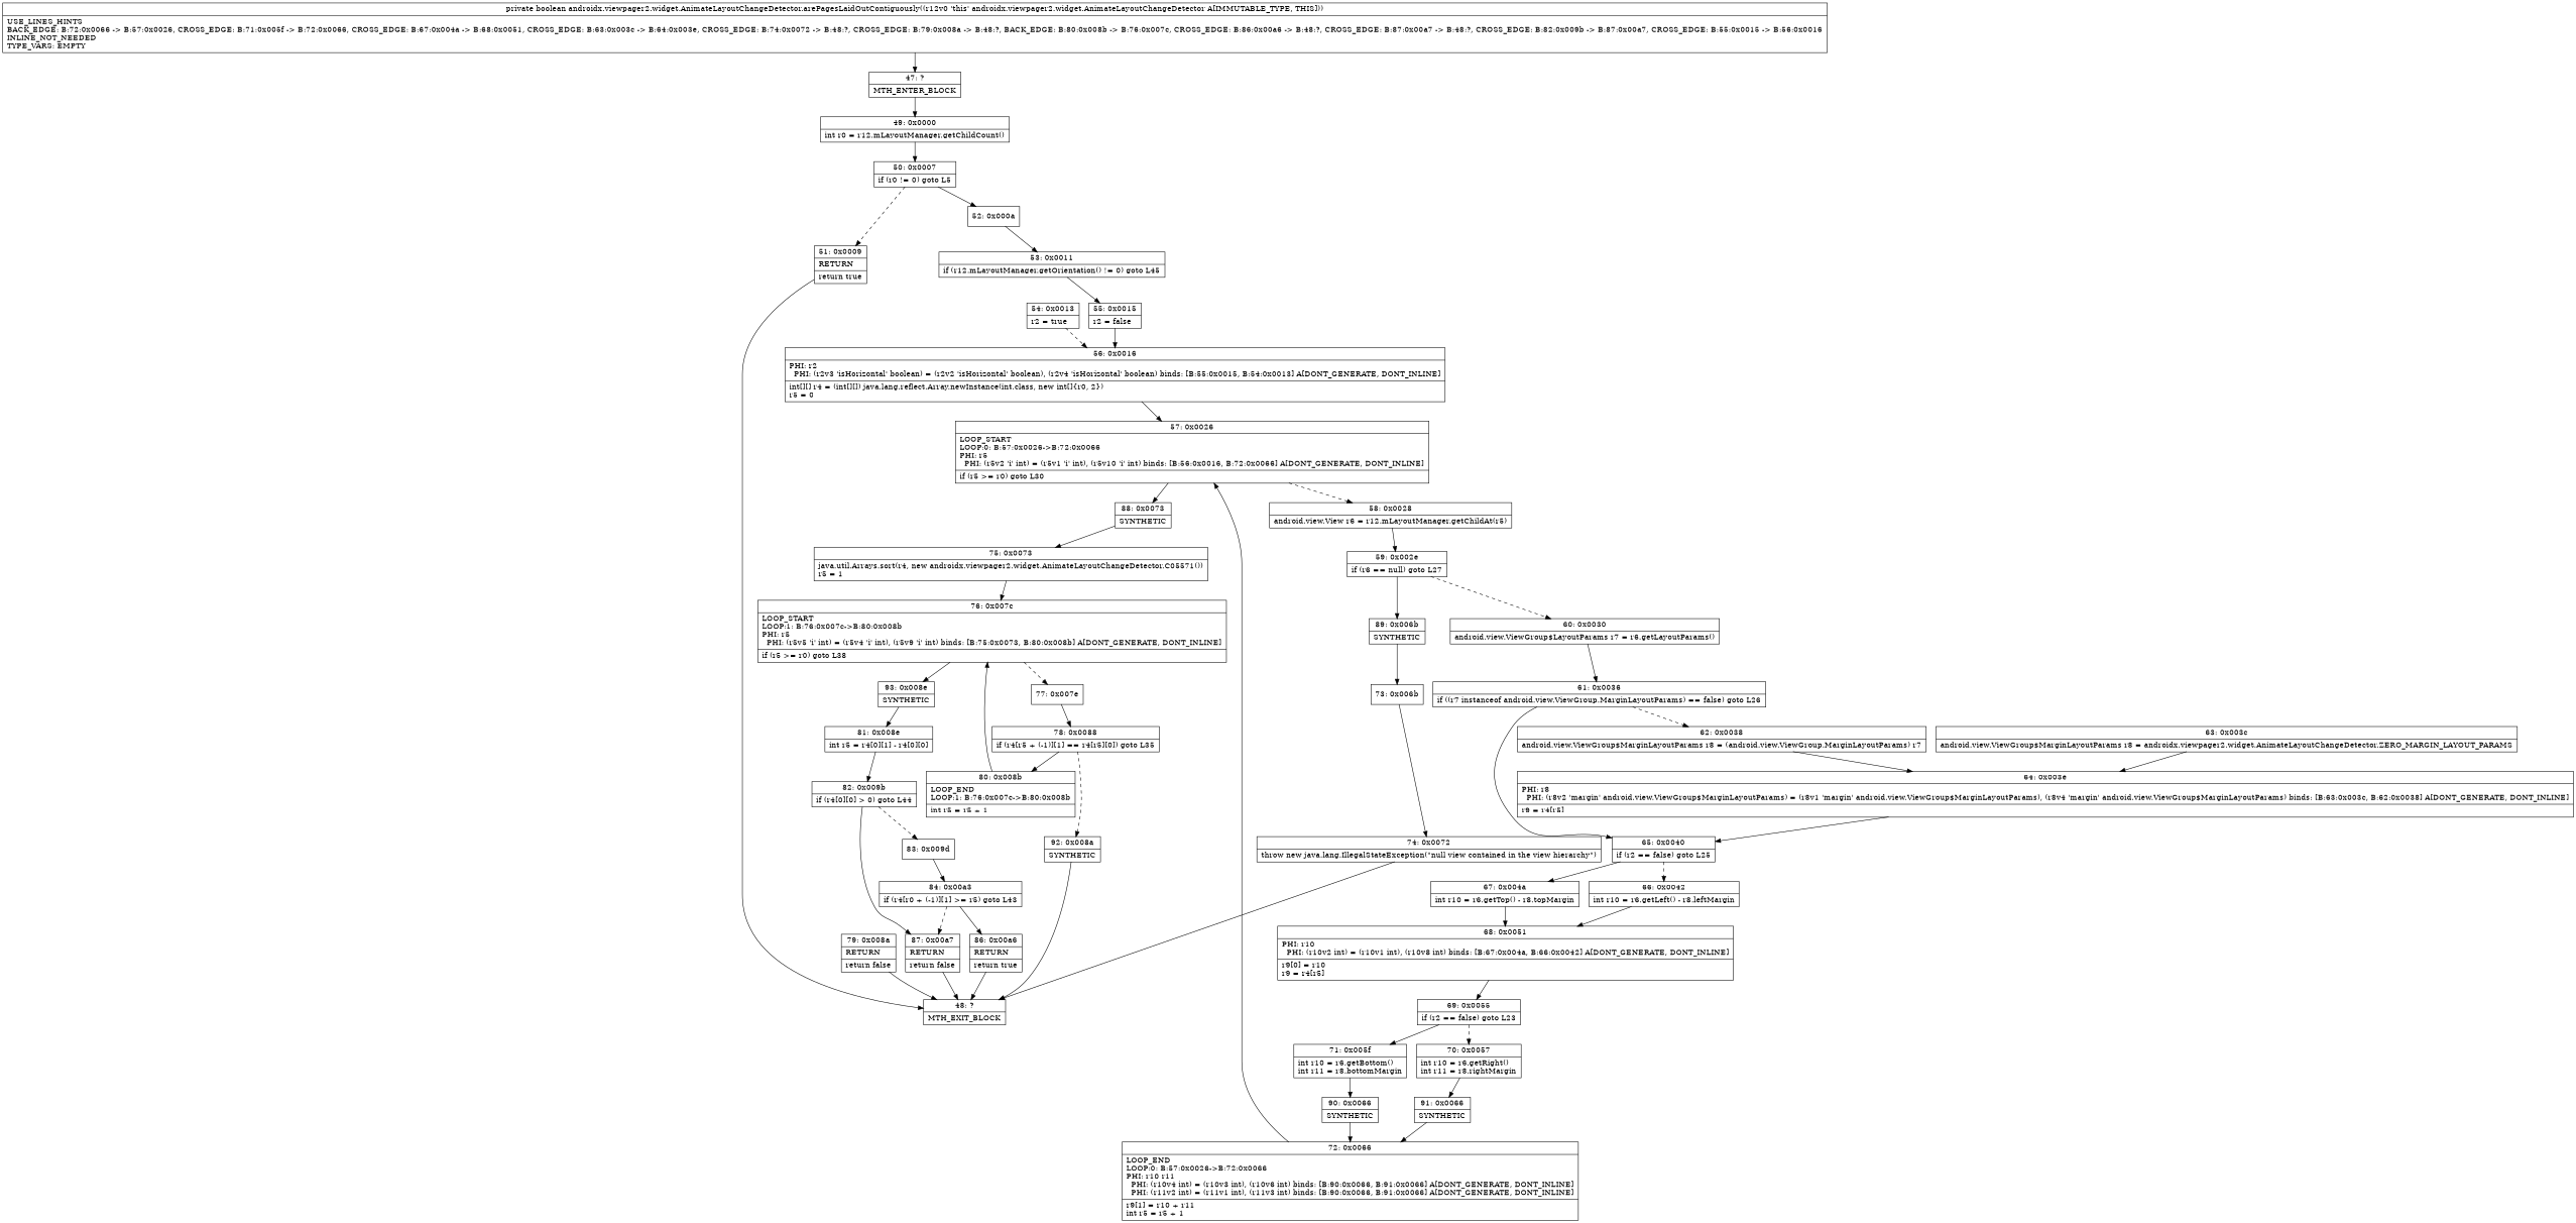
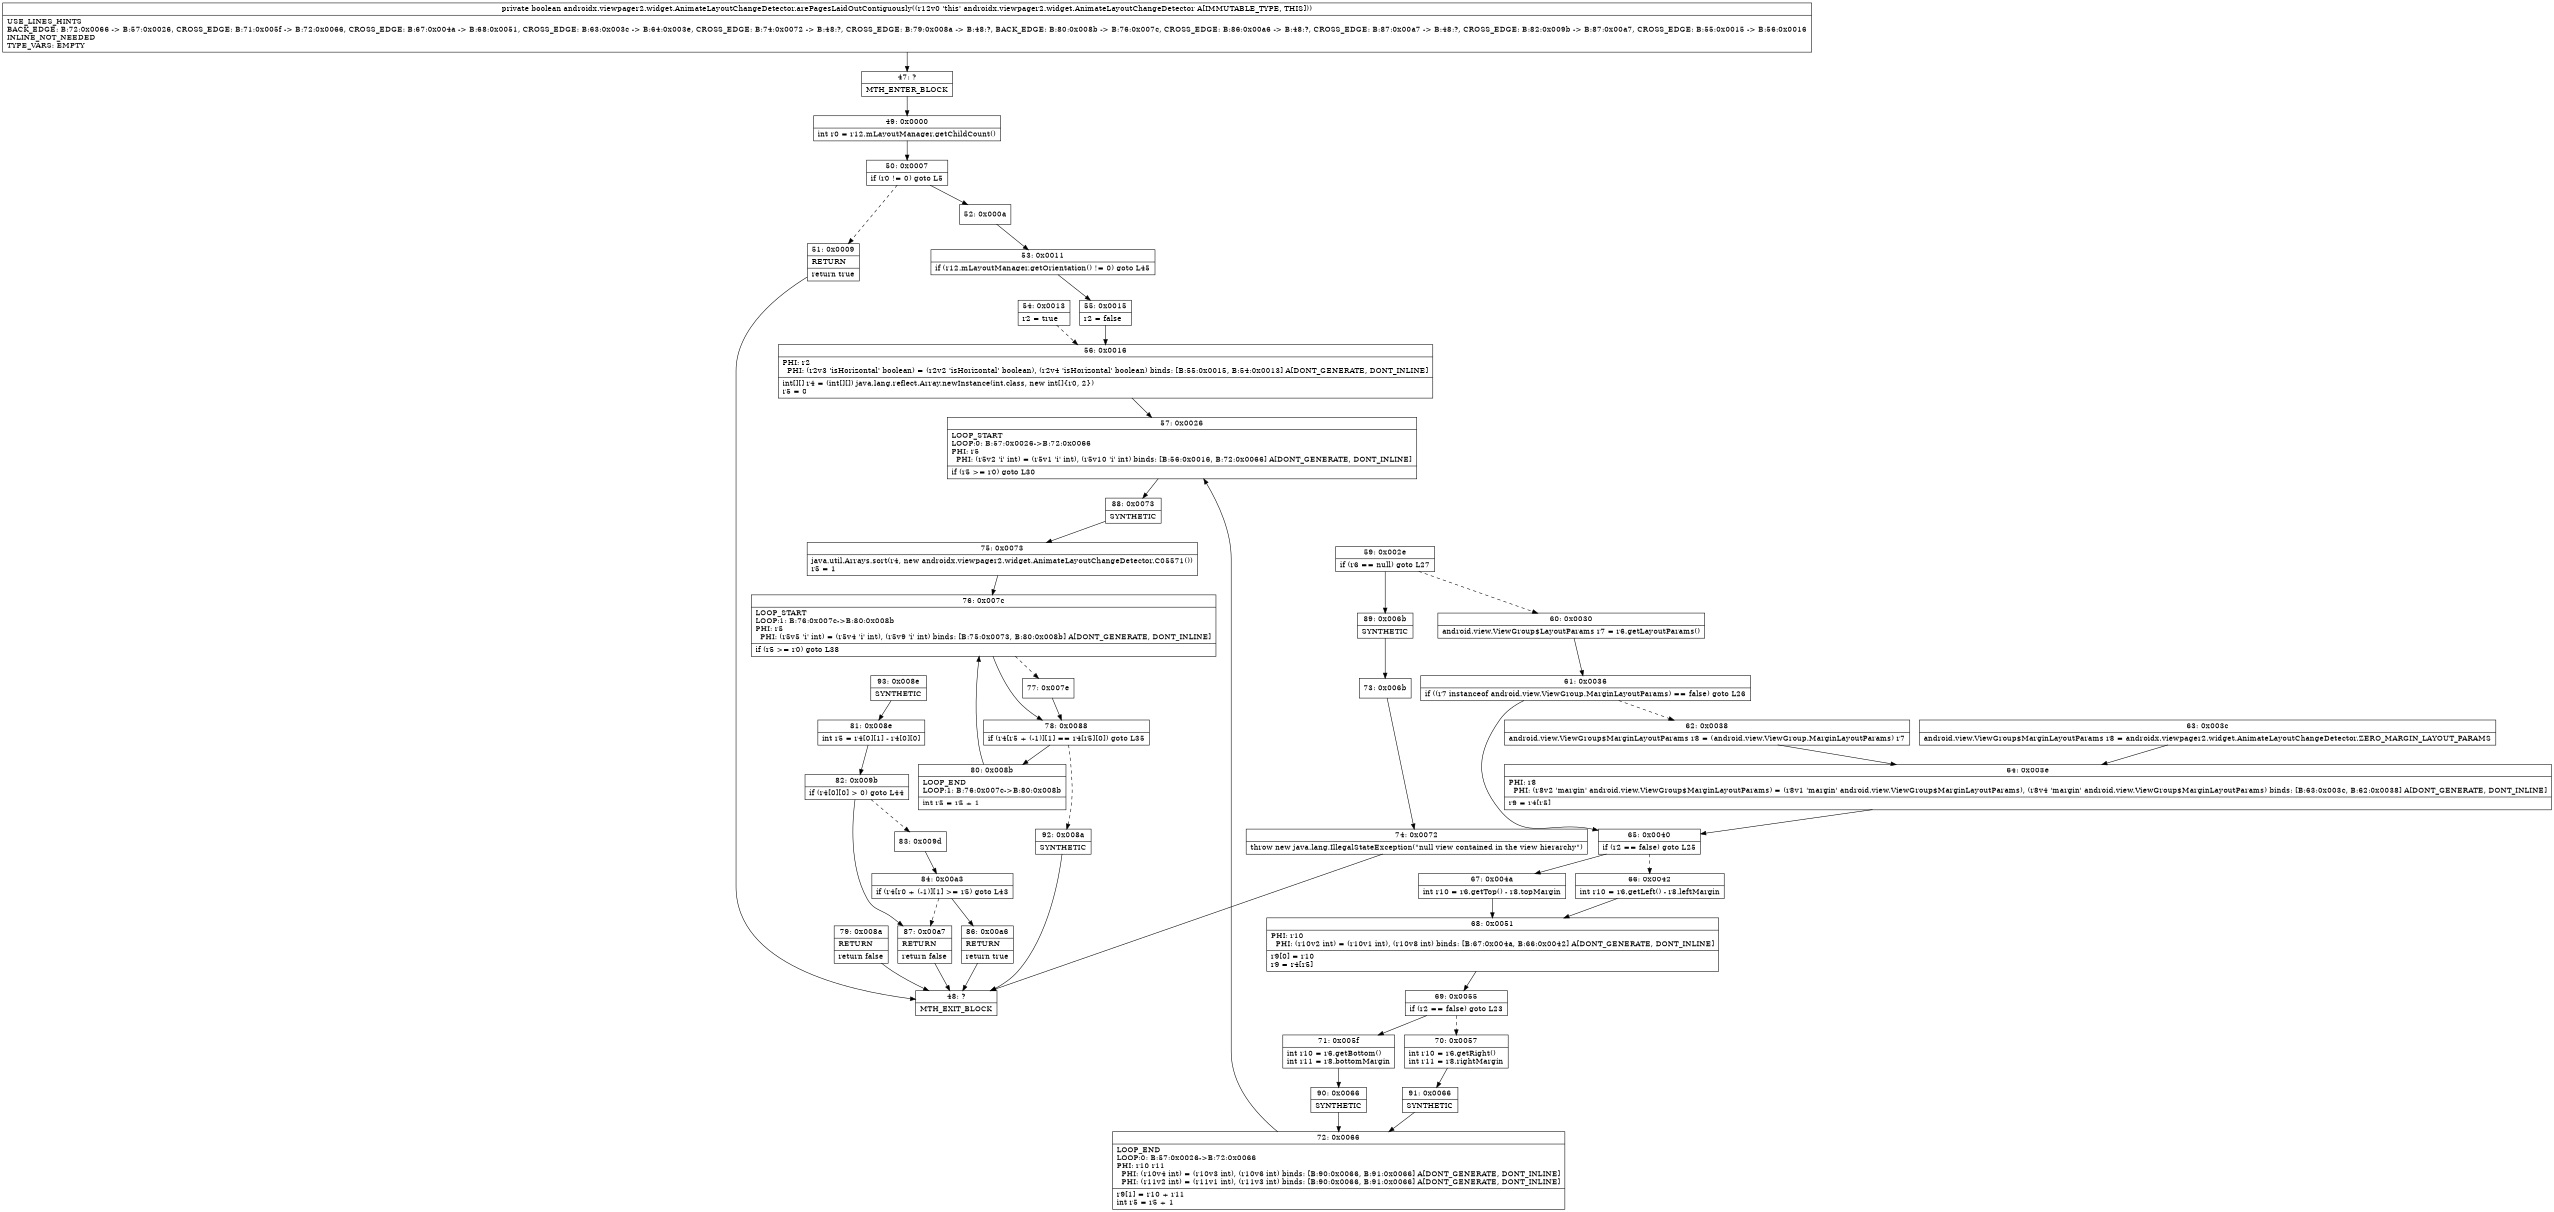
  digraph {
    node [shape=record]
    n1 [label="{47\:\ ?|MTH_ENTER_BLOCK\l}"]
    n2 [label="{49\:\ 0x0000|int r0 = r12.mLayoutManager.getChildCount()\l}"]
    n3 [label="{50\:\ 0x0007|if (r0 != 0) goto L5\l}"]
    n4 [label="{51\:\ 0x0009|RETURN\l|return true\l}"]
    n5 [label="{52\:\ 0x000a}"]
    n6 [label="{48\:\ ?|MTH_EXIT_BLOCK\l}"]
    n7 [label="{53\:\ 0x0011|if (r12.mLayoutManager.getOrientation() != 0) goto L45\l}"]
    n8 [label="{55\:\ 0x0015|r2 = false\l}"]
    n9 [label="{54\:\ 0x0013|r2 = true\l}"]
    n10 [label="{56\:\ 0x0016|PHI: r2 \l  PHI: (r2v3 'isHorizontal' boolean) = (r2v2 'isHorizontal' boolean), (r2v4 'isHorizontal' boolean) binds: [B:55:0x0015, B:54:0x0013] A[DONT_GENERATE, DONT_INLINE]\l|int[][] r4 = (int[][]) java.lang.reflect.Array.newInstance(int.class, new int[]\{r0, 2\})\lr5 = 0\l}"]
    n11 [label="{57\:\ 0x0026|LOOP_START\lLOOP:0: B:57:0x0026\-\>B:72:0x0066\lPHI: r5 \l  PHI: (r5v2 'i' int) = (r5v1 'i' int), (r5v10 'i' int) binds: [B:56:0x0016, B:72:0x0066] A[DONT_GENERATE, DONT_INLINE]\l|if (r5 \>= r0) goto L30\l}"]
-   n12 [label="{58\:\ 0x0028|android.view.View r6 = r12.mLayoutManager.getChildAt(r5)\l}"]
    n13 [label="{88\:\ 0x0073|SYNTHETIC\l}"]
    n14 [label="{59\:\ 0x002e|if (r6 == null) goto L27\l}"]
    n15 [label="{75\:\ 0x0073|java.util.Arrays.sort(r4, new androidx.viewpager2.widget.AnimateLayoutChangeDetector.C05571())\lr5 = 1\l}"]
    n16 [label="{60\:\ 0x0030|android.view.ViewGroup$LayoutParams r7 = r6.getLayoutParams()\l}"]
    n17 [label="{89\:\ 0x006b|SYNTHETIC\l}"]
    n18 [label="{61\:\ 0x0036|if ((r7 instanceof android.view.ViewGroup.MarginLayoutParams) == false) goto L26\l}"]
    n19 [label="{73\:\ 0x006b}"]
    n20 [label="{62\:\ 0x0038|android.view.ViewGroup$MarginLayoutParams r8 = (android.view.ViewGroup.MarginLayoutParams) r7\l}"]
    n21 [label="{65\:\ 0x0040|if (r2 == false) goto L25\l}"]
    n22 [label="{64\:\ 0x003e|PHI: r8 \l  PHI: (r8v2 'margin' android.view.ViewGroup$MarginLayoutParams) = (r8v1 'margin' android.view.ViewGroup$MarginLayoutParams), (r8v4 'margin' android.view.ViewGroup$MarginLayoutParams) binds: [B:63:0x003c, B:62:0x0038] A[DONT_GENERATE, DONT_INLINE]\l|r9 = r4[r5]\l}"]
    n23 [label="{63\:\ 0x003c|android.view.ViewGroup$MarginLayoutParams r8 = androidx.viewpager2.widget.AnimateLayoutChangeDetector.ZERO_MARGIN_LAYOUT_PARAMS\l}"]
    n24 [label="{66\:\ 0x0042|int r10 = r6.getLeft() \- r8.leftMargin\l}"]
    n25 [label="{67\:\ 0x004a|int r10 = r6.getTop() \- r8.topMargin\l}"]
    n26 [label="{68\:\ 0x0051|PHI: r10 \l  PHI: (r10v2 int) = (r10v1 int), (r10v8 int) binds: [B:67:0x004a, B:66:0x0042] A[DONT_GENERATE, DONT_INLINE]\l|r9[0] = r10\lr9 = r4[r5]\l}"]
    n27 [label="{69\:\ 0x0055|if (r2 == false) goto L23\l}"]
    n28 [label="{70\:\ 0x0057|int r10 = r6.getRight()\lint r11 = r8.rightMargin\l}"]
    n29 [label="{71\:\ 0x005f|int r10 = r6.getBottom()\lint r11 = r8.bottomMargin\l}"]
    n30 [label="{91\:\ 0x0066|SYNTHETIC\l}"]
    n31 [label="{90\:\ 0x0066|SYNTHETIC\l}"]
    n32 [label="{72\:\ 0x0066|LOOP_END\lLOOP:0: B:57:0x0026\-\>B:72:0x0066\lPHI: r10 r11 \l  PHI: (r10v4 int) = (r10v3 int), (r10v6 int) binds: [B:90:0x0066, B:91:0x0066] A[DONT_GENERATE, DONT_INLINE]\l  PHI: (r11v2 int) = (r11v1 int), (r11v3 int) binds: [B:90:0x0066, B:91:0x0066] A[DONT_GENERATE, DONT_INLINE]\l|r9[1] = r10 + r11\lint r5 = r5 + 1\l}"]
    n33 [label="{74\:\ 0x0072|throw new java.lang.IllegalStateException(\"null view contained in the view hierarchy\")\l}"]
    n34 [label="{76\:\ 0x007c|LOOP_START\lLOOP:1: B:76:0x007c\-\>B:80:0x008b\lPHI: r5 \l  PHI: (r5v5 'i' int) = (r5v4 'i' int), (r5v9 'i' int) binds: [B:75:0x0073, B:80:0x008b] A[DONT_GENERATE, DONT_INLINE]\l|if (r5 \>= r0) goto L38\l}"]
    n35 [label="{77\:\ 0x007e}"]
    n36 [label="{93\:\ 0x008e|SYNTHETIC\l}"]
    n37 [label="{78\:\ 0x0088|if (r4[r5 + (\-1)][1] == r4[r5][0]) goto L35\l}"]
    n38 [label="{81\:\ 0x008e|int r5 = r4[0][1] \- r4[0][0]\l}"]
    n39 [label="{80\:\ 0x008b|LOOP_END\lLOOP:1: B:76:0x007c\-\>B:80:0x008b\l|int r5 = r5 + 1\l}"]
    n40 [label="{92\:\ 0x008a|SYNTHETIC\l}"]
    n41 [label="{79\:\ 0x008a|RETURN\l|return false\l}"]
    n42 [label="{82\:\ 0x009b|if (r4[0][0] \> 0) goto L44\l}"]
    n43 [label="{83\:\ 0x009d}"]
    n44 [label="{87\:\ 0x00a7|RETURN\l|return false\l}"]
    n45 [label="{84\:\ 0x00a3|if (r4[r0 + (\-1)][1] \>= r5) goto L43\l}"]
    n46 [label="{86\:\ 0x00a6|RETURN\l|return true\l}"]
    n47 [label="{private boolean androidx.viewpager2.widget.AnimateLayoutChangeDetector.arePagesLaidOutContiguously((r12v0 'this' androidx.viewpager2.widget.AnimateLayoutChangeDetector A[IMMUTABLE_TYPE, THIS]))  | USE_LINES_HINTS\lBACK_EDGE: B:72:0x0066 \-\> B:57:0x0026, CROSS_EDGE: B:71:0x005f \-\> B:72:0x0066, CROSS_EDGE: B:67:0x004a \-\> B:68:0x0051, CROSS_EDGE: B:63:0x003c \-\> B:64:0x003e, CROSS_EDGE: B:74:0x0072 \-\> B:48:?, CROSS_EDGE: B:79:0x008a \-\> B:48:?, BACK_EDGE: B:80:0x008b \-\> B:76:0x007c, CROSS_EDGE: B:86:0x00a6 \-\> B:48:?, CROSS_EDGE: B:87:0x00a7 \-\> B:48:?, CROSS_EDGE: B:82:0x009b \-\> B:87:0x00a7, CROSS_EDGE: B:55:0x0015 \-\> B:56:0x0016\lINLINE_NOT_NEEDED\lTYPE_VARS: EMPTY\l}"]
    n1 -> n2
    n2 -> n3
    n3 -> n4 [style=dashed]
    n3 -> n5
    n4 -> n6
    n5 -> n7
    n7 -> n8
    n8 -> n10
    n9 -> n10 [style=dashed]
    n10 -> n11
-   n11 -> n12 [style=dashed]
    n11 -> n13
-   n12 -> n14
    n13 -> n15
    n14 -> n16 [style=dashed]
    n14 -> n17
    n15 -> n34
    n16 -> n18
    n17 -> n19
    n18 -> n20 [style=dashed]
    n18 -> n21
    n19 -> n33
    n20 -> n22
    n21 -> n24 [style=dashed]
    n21 -> n25
    n22 -> n21
    n23 -> n22
    n24 -> n26
    n25 -> n26
    n26 -> n27
    n27 -> n28 [style=dashed]
    n27 -> n29
    n28 -> n30
    n29 -> n31
    n30 -> n32
    n31 -> n32
    n32 -> n11
    n33 -> n6
    n34 -> n35 [style=dashed]
-   n34 -> n36
+   n34 -> n37
    n35 -> n37
    n36 -> n38
    n37 -> n39
    n37 -> n40 [style=dashed]
    n38 -> n42
    n39 -> n34
    n40 -> n6
    n41 -> n6
    n42 -> n43 [style=dashed]
    n42 -> n44
    n43 -> n45
    n44 -> n6
    n45 -> n44 [style=dashed]
    n45 -> n46
    n46 -> n6
    n47 -> n1
  }
